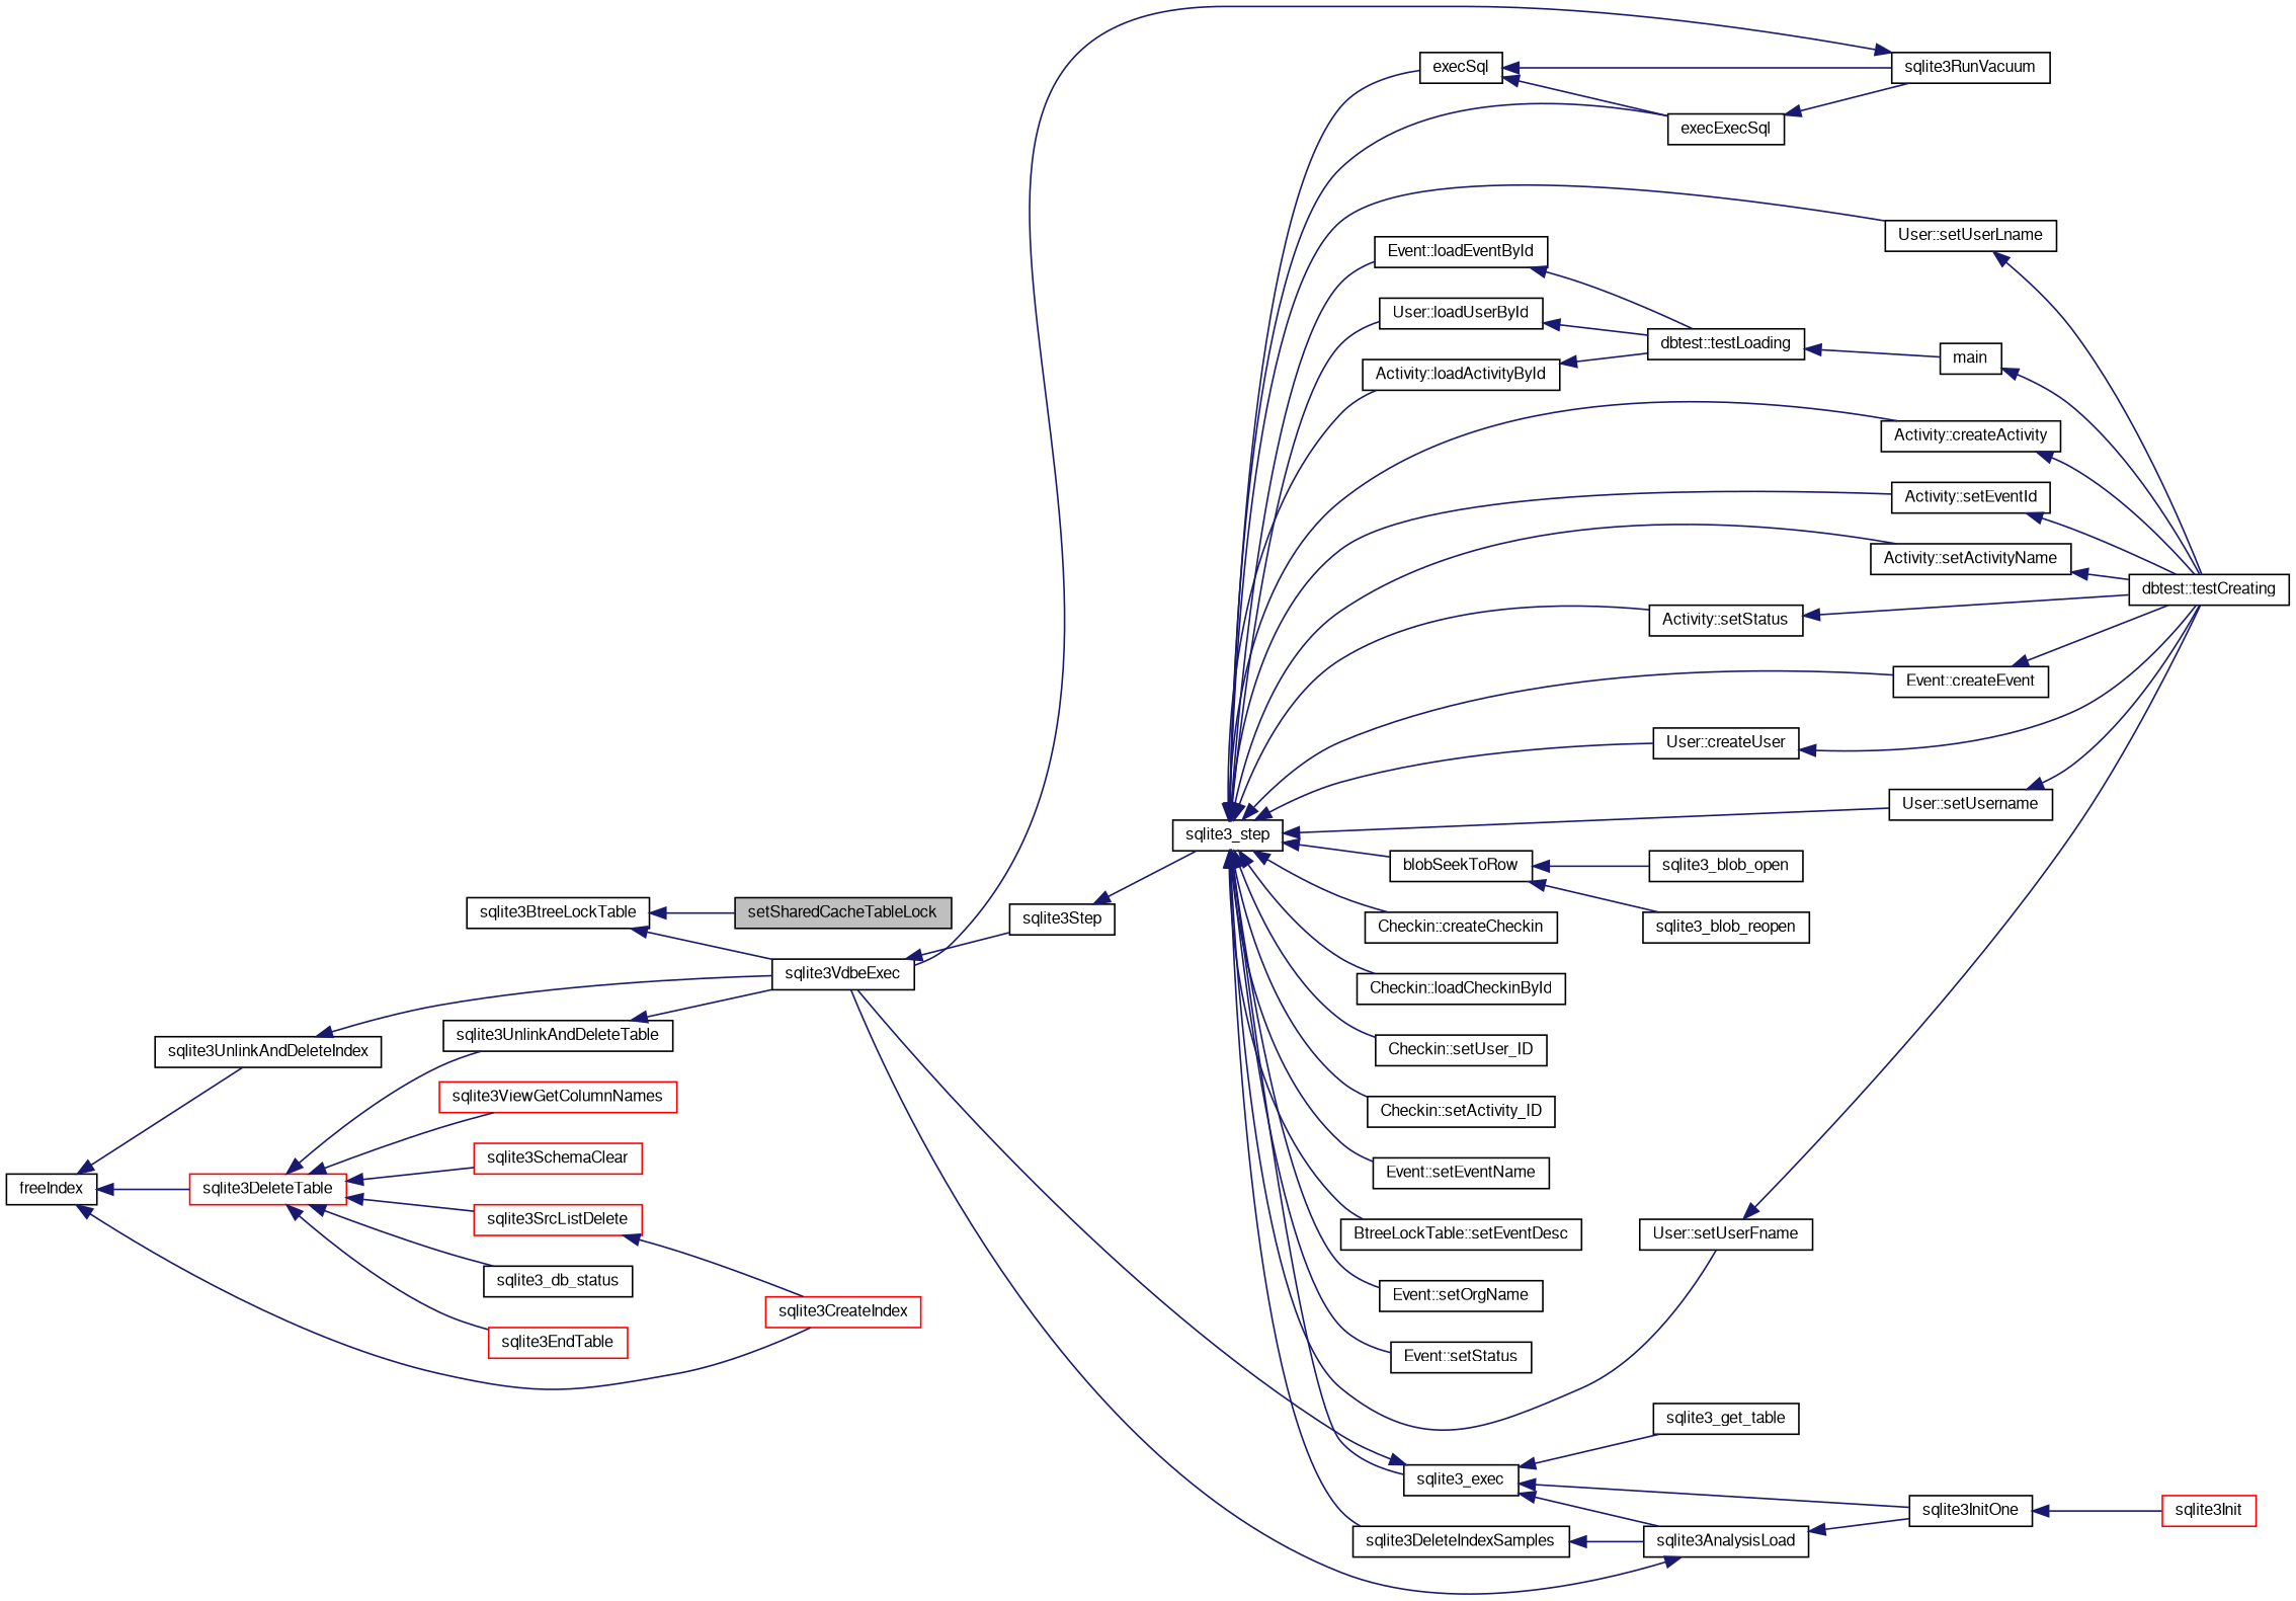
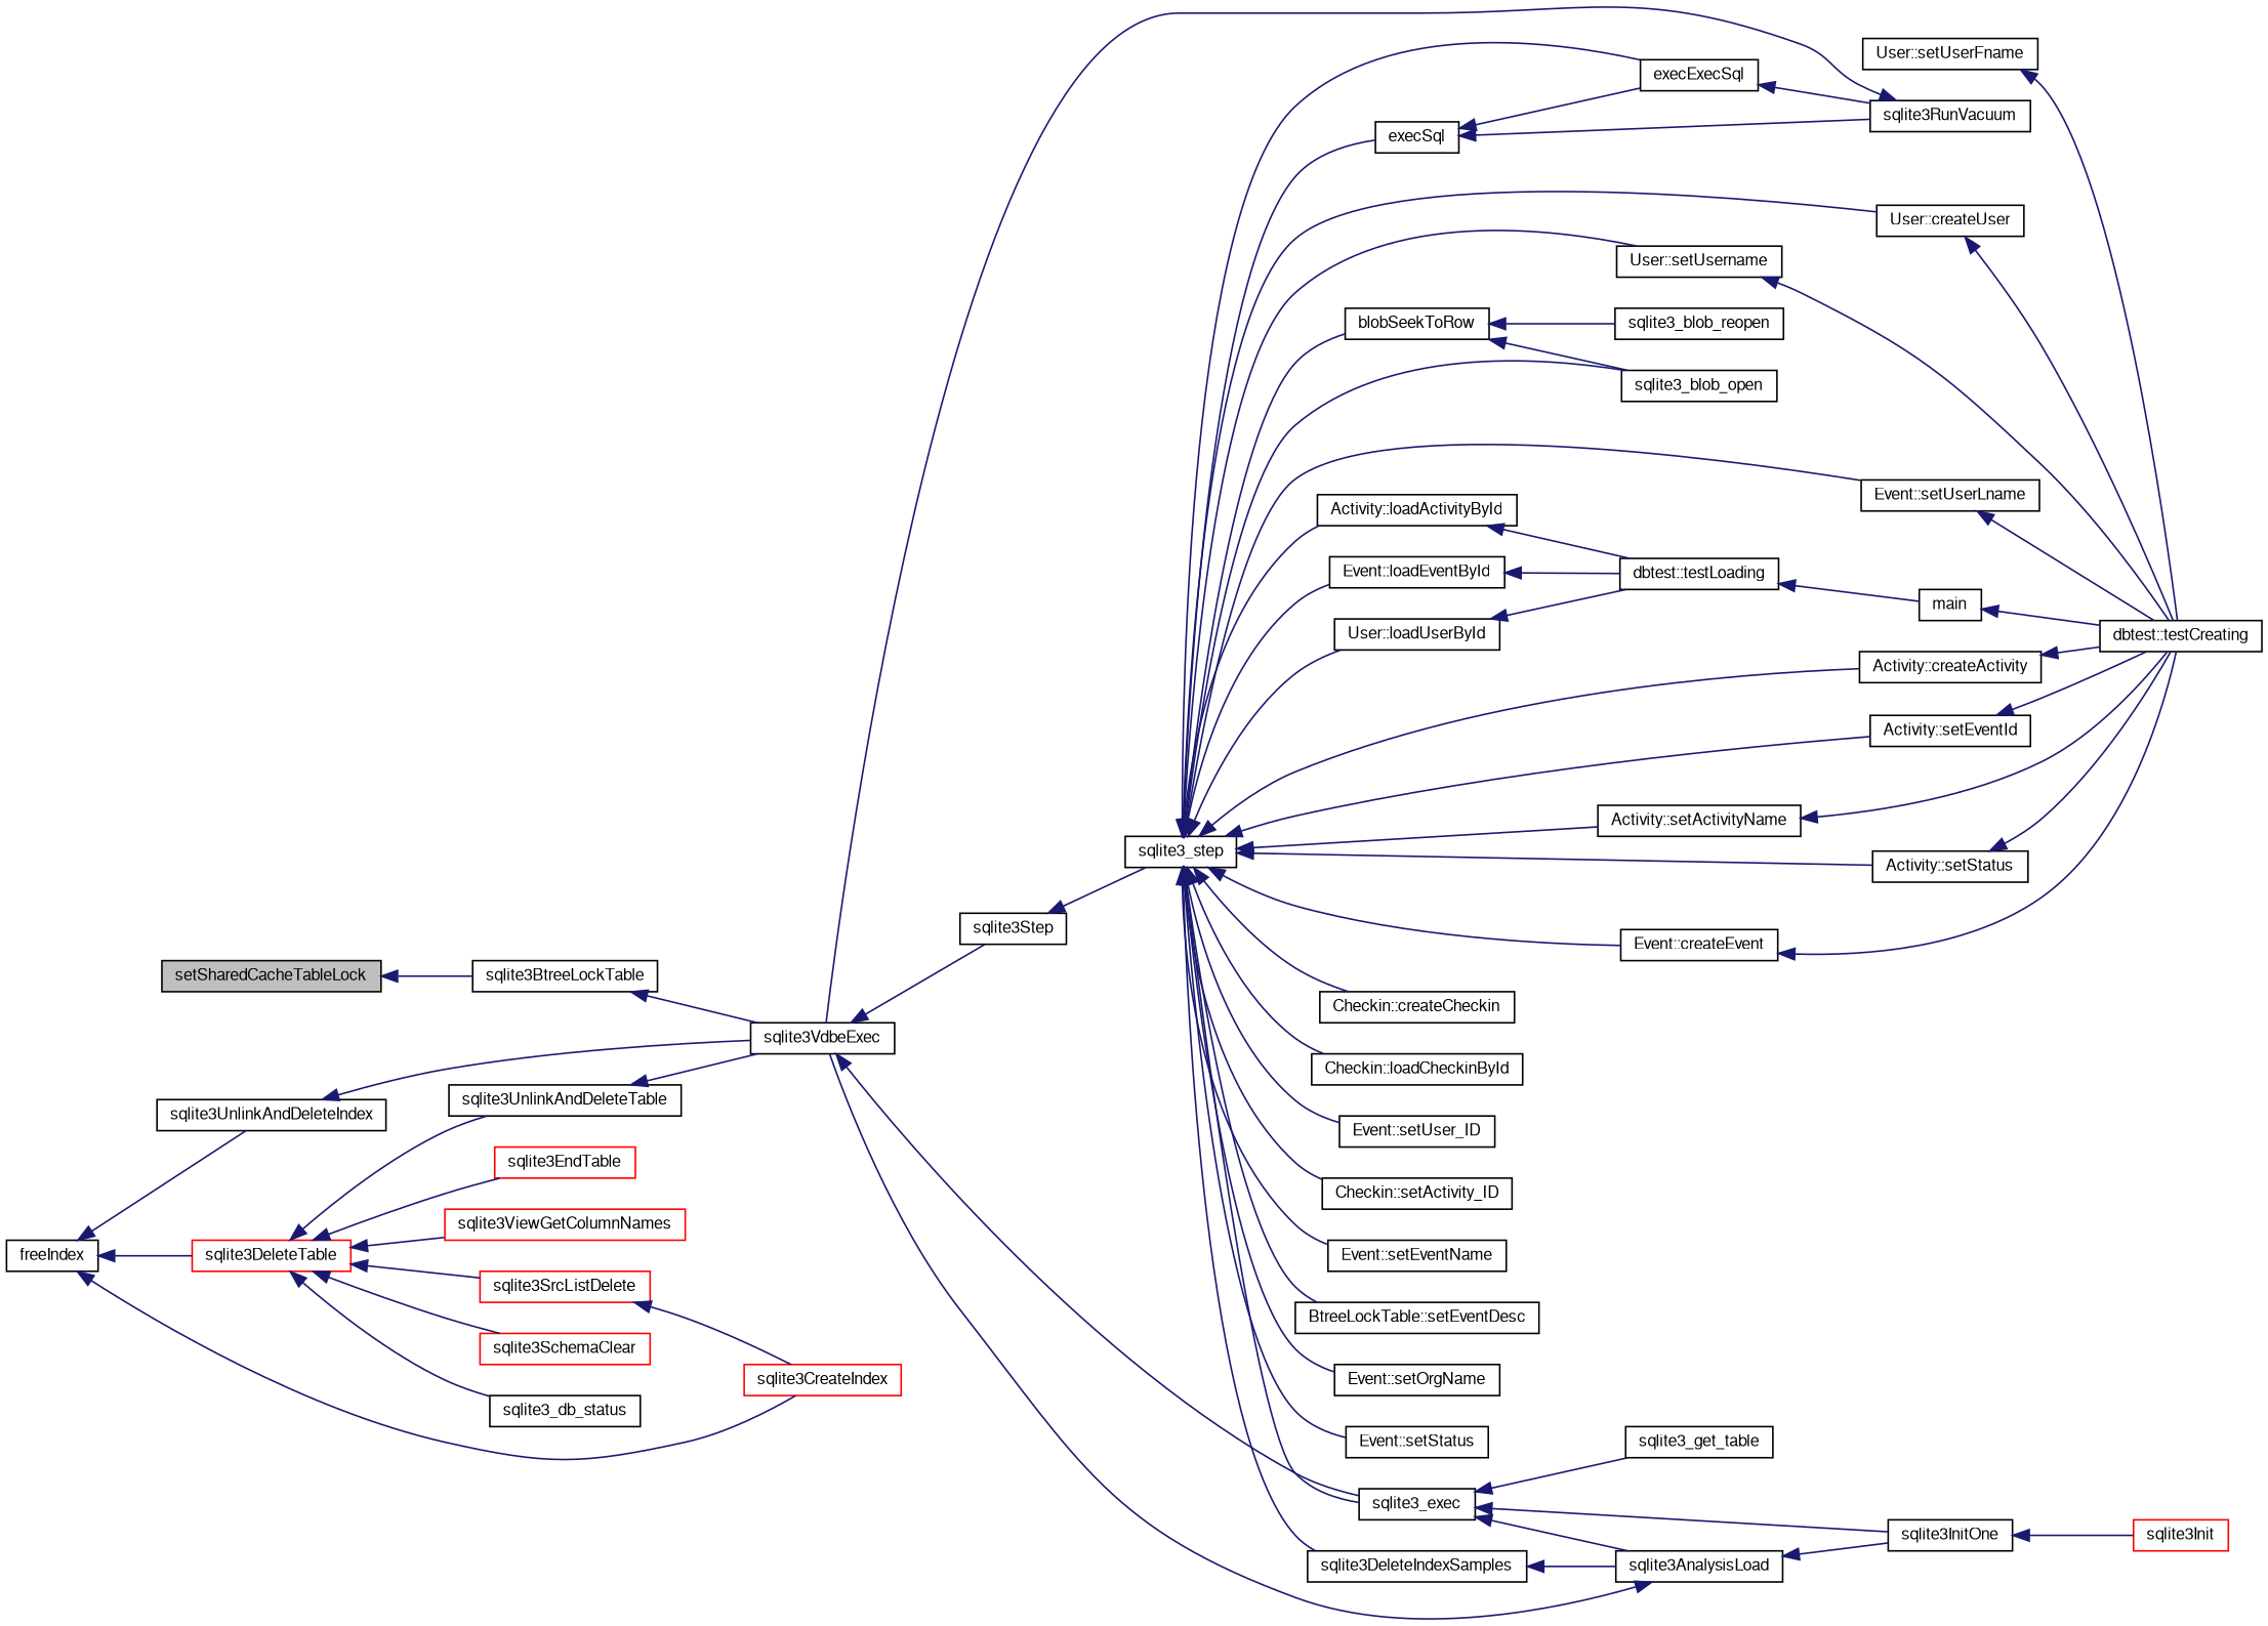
  digraph {
    rankdir=LR
    node [color=black fillcolor=white fontname=FreeSans fontsize=10 shape=record style=filled]
    edge [color=midnightblue dir=back fontname=FreeSans fontsize=10 labelfontname=FreeSans labelfontsize=10 style=solid]
    n1 [fillcolor=grey75 fontcolor=black height=0.2 label=setSharedCacheTableLock width=0.4]
    n2 [height=0.2 label=sqlite3BtreeLockTable width=0.4]
    n3 [height=0.2 label=sqlite3VdbeExec width=0.4]
    n4 [height=0.2 label=sqlite3Step width=0.4]
    n5 [height=0.2 label=sqlite3_step width=0.4]
    n6 [height=0.2 label="Activity::createActivity" width=0.4]
    n7 [height=0.2 label="Activity::loadActivityById" width=0.4]
    n8 [height=0.2 label="Activity::setEventId" width=0.4]
    n9 [height=0.2 label="Activity::setActivityName" width=0.4]
    n10 [height=0.2 label="Activity::setStatus" width=0.4]
    n11 [height=0.2 label="Checkin::createCheckin" width=0.4]
    n12 [height=0.2 label="Checkin::loadCheckinById" width=0.4]
-   n13 [height=0.2 label="Checkin::setUser_ID" width=0.4]
+   n13 [height=0.2 label="Event::setUser_ID" width=0.4]
    n14 [height=0.2 label="Checkin::setActivity_ID" width=0.4]
    n15 [height=0.2 label="Event::createEvent" width=0.4]
    n16 [height=0.2 label="Event::loadEventById" width=0.4]
    n17 [height=0.2 label="Event::setEventName" width=0.4]
    n18 [height=0.2 label="BtreeLockTable::setEventDesc" width=0.4]
    n19 [height=0.2 label="Event::setOrgName" width=0.4]
    n20 [height=0.2 label="Event::setStatus" width=0.4]
    n21 [height=0.2 label=blobSeekToRow width=0.4]
    n22 [height=0.2 label=sqlite3DeleteIndexSamples width=0.4]
    n23 [height=0.2 label=sqlite3_exec width=0.4]
    n24 [height=0.2 label=execSql width=0.4]
    n25 [height=0.2 label=execExecSql width=0.4]
    n26 [height=0.2 label="User::createUser" width=0.4]
    n27 [height=0.2 label="User::loadUserById" width=0.4]
    n28 [height=0.2 label="User::setUsername" width=0.4]
    n29 [height=0.2 label="User::setUserFname" width=0.4]
-   n30 [height=0.2 label="User::setUserLname" width=0.4]
+   n30 [height=0.2 label="Event::setUserLname" width=0.4]
    n31 [height=0.2 label="dbtest::testCreating" width=0.4]
    n32 [height=0.2 label="dbtest::testLoading" width=0.4]
    n33 [height=0.2 label=sqlite3_blob_open width=0.4]
    n34 [height=0.2 label=sqlite3_blob_reopen width=0.4]
    n35 [height=0.2 label=sqlite3AnalysisLoad width=0.4]
    n36 [height=0.2 label=sqlite3InitOne width=0.4]
    n37 [height=0.2 label=sqlite3_get_table width=0.4]
    n38 [height=0.2 label=sqlite3RunVacuum width=0.4]
    n39 [height=0.2 label=main width=0.4]
    n40 [height=0.2 label=freeIndex width=0.4]
    n41 [height=0.2 label=sqlite3UnlinkAndDeleteIndex width=0.4]
    n42 [color=red height=0.2 label=sqlite3DeleteTable width=0.4]
    n43 [color=red height=0.2 label=sqlite3CreateIndex width=0.4]
    n44 [color=red height=0.2 label=sqlite3Init width=0.4]
    n45 [height=0.2 label=sqlite3_db_status width=0.4]
    n46 [height=0.2 label=sqlite3UnlinkAndDeleteTable width=0.4]
    n47 [color=red height=0.2 label=sqlite3EndTable width=0.4]
    n48 [color=red height=0.2 label=sqlite3ViewGetColumnNames width=0.4]
    n49 [color=red height=0.2 label=sqlite3SrcListDelete width=0.4]
    n50 [color=red height=0.2 label=sqlite3SchemaClear width=0.4]
-   n2 -> n1
+   n1 -> n2
    n2 -> n3
    n3 -> n4
    n4 -> n5
    n5 -> n6
    n5 -> n7
    n5 -> n8
    n5 -> n9
    n5 -> n10
    n5 -> n11
    n5 -> n12
    n5 -> n13
    n5 -> n14
    n5 -> n15
    n5 -> n16
    n5 -> n17
    n5 -> n18
    n5 -> n19
    n5 -> n20
    n5 -> n21
    n5 -> n22
    n5 -> n23
    n5 -> n24
    n5 -> n25
    n5 -> n26
    n5 -> n27
    n5 -> n28
-   n5 -> n29
+   n5 -> n33
    n5 -> n30
    n6 -> n31
    n7 -> n32
    n8 -> n31
    n9 -> n31
    n10 -> n31
    n15 -> n31
    n16 -> n32
    n21 -> n33
    n21 -> n34
    n22 -> n35
-   n23 -> n3
+   n3 -> n23
    n23 -> n35
    n23 -> n36
    n23 -> n37
    n24 -> n25
    n24 -> n38
    n25 -> n38
    n26 -> n31
    n27 -> n32
    n28 -> n31
    n29 -> n31
    n30 -> n31
    n32 -> n39
    n35 -> n3
    n35 -> n36
    n36 -> n44
    n38 -> n3
    n39 -> n31
    n40 -> n41
    n40 -> n42
    n40 -> n43
    n41 -> n3
    n42 -> n45
    n42 -> n46
    n42 -> n47
    n42 -> n48
    n42 -> n49
    n42 -> n50
    n46 -> n3
    n49 -> n43
  }
